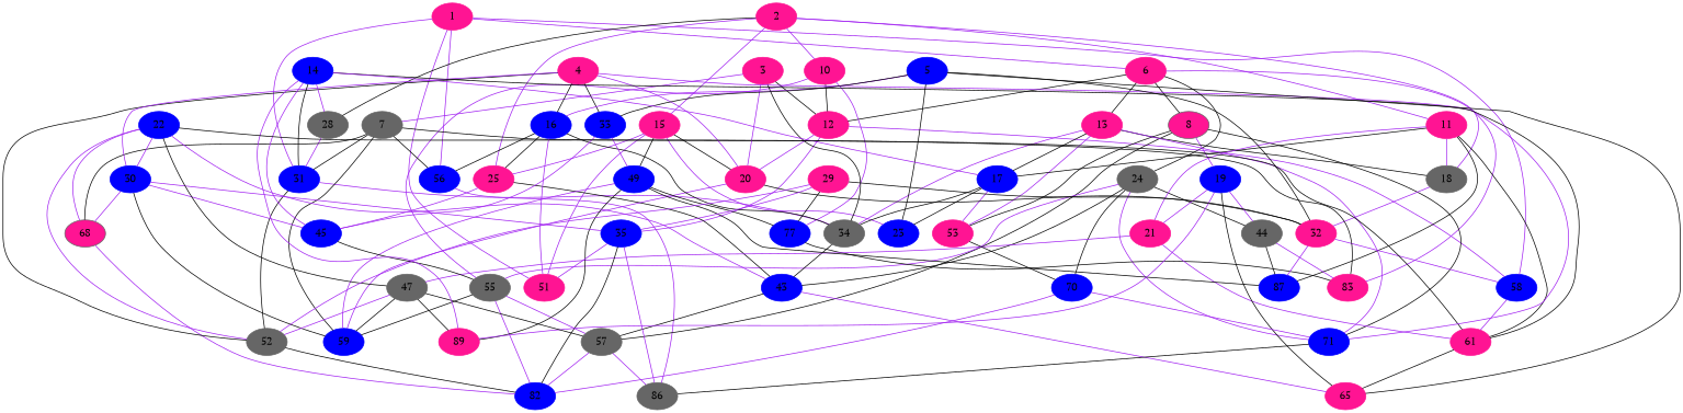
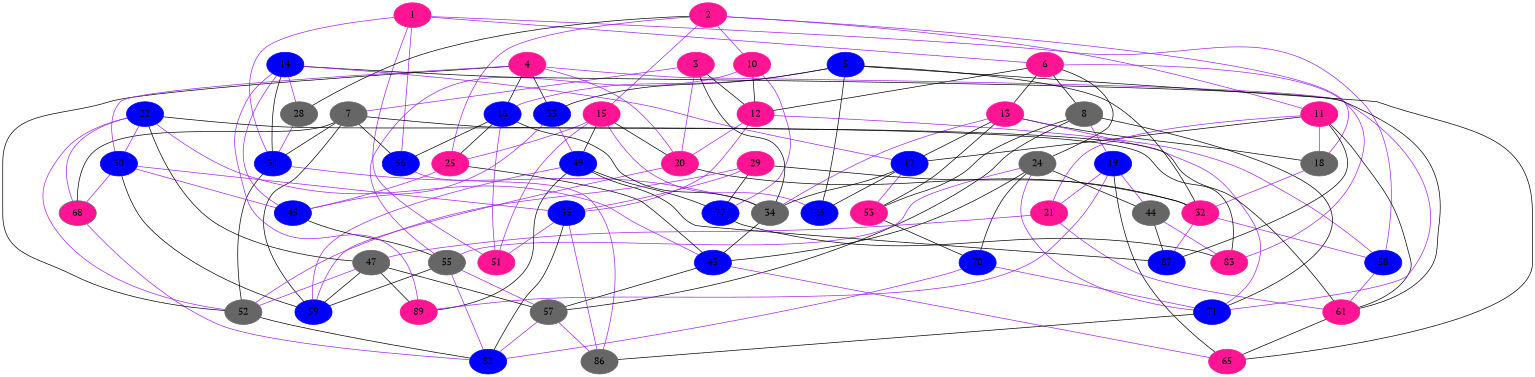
  graph {
    fontname="PT Serif"
    node [color=blue fontname="PT Serif" style=filled]
    edge [color=purple fontname="PT Serif"]
    1 [color=deeppink super="+63"]
    6 [color=deeppink super="+42"]
    31 [super="+81"]
    51 [color=deeppink]
    56
    58
    12 [color=deeppink super="+72"]
-   8 [color=gray40 super="+62" fillcolor=deeppink]
+   8 [color=gray40 super="+62"]
    13 [color=deeppink super="+27"]
    24 [color=gray40 super="+26"]
    83 [color=deeppink]
    28 [color=gray40]
    n13 [color=gray40 label=34 super="+48"]
    52 [color=gray40 super="+64"]
    86 [color=gray40]
    61 [color=deeppink super="+66"]
    2 [color=deeppink super="+69"]
    10 [color=deeppink]
    11 [color=deeppink super="+40"]
    15 [color=deeppink super="+74"]
    18 [color=gray40]
    25 [color=deeppink super="+80"]
    55 [color=gray40 super="+85"]
    77
    17 [super="+91"]
    21 [color=deeppink]
    87
    20 [color=deeppink super="+50"]
    23
    49 [super="+90"]
    32 [color=deeppink super="+38"]
    45 [super="+67"]
    43 [super="+73"]
    7 [color=gray40 super="+9"]
    59 [super="+75"]
    68 [color=gray40 fillcolor=deeppink]
    3 [color=deeppink]
    35 [super="+36"]
    4 [color=deeppink super="+34"]
    16 [super="+78"]
    30 [super="+54"]
    33
    71 [super="+84"]
    82 [super="+88"]
    5 [super="+41"]
    65 [color=deeppink]
    19 [super="+46"]
    53 [color=deeppink]
    57 [color=gray40 super="+76"]
    44 [color=gray40]
    70
    89 [color=deeppink]
    47 [color=gray40 super="+60"]
    14 [super="+79"]
    22 [super="+37"]
    29 [color=deeppink]
    1 -- 6
    1 -- 31
    1 -- 51
    1 -- 56
    1 -- 58
    6 -- 12 [color=black]
    6 -- 8 [color=black]
    6 -- 13 [color=black]
    6 -- 24 [color=black]
    6 -- 83
    31 -- n13
    31 -- 52 [color=black]
    56 -- 86
    58 -- 61
    12 -- 58
    12 -- 20
    12 -- 35
    8 -- 71 [color=black]
    8 -- 19 [weight=2]
    8 -- 53 [color=black]
    8 -- 57 [color=black]
    13 -- n13
    13 -- 18 [color=black]
    13 -- 17 [color=black]
    13 -- 71
-   13 -- 53
+   13 -- 53 [color=black]
    24 -- 55
    24 -- 43 [color=black]
    24 -- 71
    24 -- 44 [color=black]
    24 -- 70 [color=black]
    28 -- 31
    n13 -- 43 [color=black]
    52 -- 82 [color=black]
    61 -- 65 [color=black]
    2 -- 28 [color=black]
    2 -- 10
    2 -- 11
    2 -- 15
    2 -- 18
    2 -- 25
    10 -- 12 [color=black]
    10 -- 55
    10 -- 77
    11 -- 61 [color=black]
    11 -- 18
    11 -- 17 [color=black]
    11 -- 21
    11 -- 87 [color=black]
    15 -- 51
    15 -- 25
    15 -- 20 [color=black]
    15 -- 23
    15 -- 49 [color=black]
    18 -- 32
    25 -- 45 [weight=2]
    25 -- 43 [color=black]
    55 -- 59 [color=black]
    55 -- 82
    55 -- 57
    77 -- 83 [color=black]
    17 -- n13 [color=black]
    17 -- 23 [color=black]
    17 -- 53
    21 -- 61
    21 -- 47
    20 -- 32 [color=black]
    20 -- 59
    49 -- 77 [color=black]
    49 -- 87 [color=black]
    49 -- 59
    49 -- 89 [color=black]
    32 -- 58
    32 -- 87
    45 -- 55 [color=black]
    43 -- 65
    43 -- 57 [color=black]
    7 -- 31 [color=black]
    7 -- 56 [color=black]
    7 -- 61 [color=black]
    7 -- 59 [color=black]
    7 -- 68 [color=black]
    68 -- 82
    3 -- 12 [color=black]
    3 -- n13 [color=black]
    3 -- 20
    3 -- 7
    35 -- 51
    35 -- 86
    35 -- 82 [color=black]
    4 -- 52 [color=black]
    4 -- 20
    4 -- 16 [color=black]
    4 -- 30
    4 -- 33 [color=black]
    4 -- 71
    16 -- 51
    16 -- 56 [color=black]
    16 -- n13 [color=black]
    16 -- 25 [color=black]
    30 -- 45
    30 -- 59 [color=black]
    30 -- 68
    30 -- 35
    33 -- 49
    33 -- 45
    71 -- 86 [color=black]
    5 -- 23 [color=black weight=2]
    5 -- 32 [color=black]
    5 -- 16
    5 -- 33 [color=black]
    5 -- 65 [color=black]
    19 -- 21
    19 -- 65 [color=black]
    19 -- 44
    19 -- 89
    53 -- 70 [color=black]
    57 -- 86
    57 -- 82
    44 -- 83
    44 -- 87 [color=black]
    70 -- 71
    70 -- 82
    47 -- 52
    47 -- 59 [color=black]
    47 -- 57 [color=black]
    47 -- 89 [color=black]
    14 -- 31 [color=black]
    14 -- 28
    14 -- 61 [color=black]
    14 -- 17
    14 -- 45
    14 -- 89
    22 -- 83 [color=black]
    22 -- 52
    22 -- 43
    22 -- 68
    22 -- 30
    22 -- 47 [color=black]
    29 -- 52
    29 -- 77 [color=black]
    29 -- 32 [color=black]
    29 -- 35
  }
